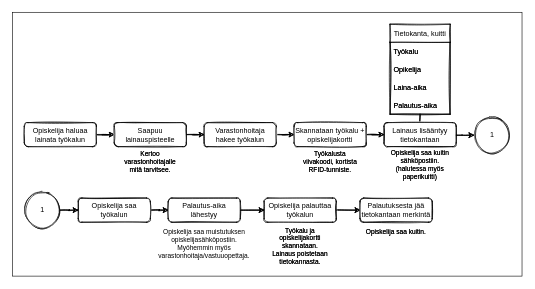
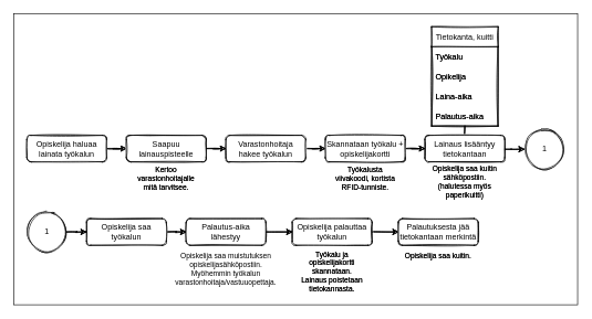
  <mxCell id="0" />
  <mxCell id="1" parent="0" />
  <mxCell id="2" value="" style="rounded=0;whiteSpace=wrap;html=1;shadow=0;glass=0;sketch=0;fontSize=12;strokeColor=default;" vertex="1" parent="1"><mxGeometry x="20" y="20" width="850" height="440" as="geometry" /></mxCell>
  <mxCell id="3" value="" style="edgeStyle=orthogonalEdgeStyle;rounded=0;orthogonalLoop=1;jettySize=auto;html=1;sketch=1;" edge="1" parent="1" source="4" target="6"><mxGeometry relative="1" as="geometry" /></mxCell>
  <mxCell id="4" value="Opiskelija haluaa lainata työkalun" style="rounded=1;whiteSpace=wrap;html=1;fontSize=12;glass=0;strokeWidth=1;shadow=0;verticalAlign=middle;labelPosition=center;verticalLabelPosition=middle;align=center;sketch=1;" parent="1" vertex="1"><mxGeometry x="40" y="204" width="120" height="40" as="geometry" /></mxCell>
  <mxCell id="5" value="" style="edgeStyle=orthogonalEdgeStyle;rounded=0;orthogonalLoop=1;jettySize=auto;html=1;sketch=1;" edge="1" parent="1" source="6" target="9"><mxGeometry relative="1" as="geometry" /></mxCell>
  <mxCell id="6" value="Saapuu lainauspisteelle" style="rounded=1;whiteSpace=wrap;html=1;fontSize=12;glass=0;strokeWidth=1;shadow=0;sketch=1;" vertex="1" parent="1"><mxGeometry x="190" y="204" width="120" height="40" as="geometry" /></mxCell>
  <mxCell id="7" value="Kertoo varastonhoitajalle mitä tarvitsee." style="text;html=1;strokeColor=none;fillColor=none;align=center;verticalAlign=middle;whiteSpace=wrap;rounded=0;sketch=0;fontSize=11;" vertex="1" parent="1"><mxGeometry x="200" y="255" width="100" height="30" as="geometry" /></mxCell>
  <mxCell id="8" value="" style="edgeStyle=orthogonalEdgeStyle;rounded=0;orthogonalLoop=1;jettySize=auto;html=1;sketch=1;" edge="1" parent="1" source="9" target="11"><mxGeometry relative="1" as="geometry" /></mxCell>
  <mxCell id="9" value="Varastonhoitaja hakee työkalun" style="rounded=1;whiteSpace=wrap;html=1;fontSize=12;glass=0;strokeWidth=1;shadow=0;sketch=1;" vertex="1" parent="1"><mxGeometry x="340" y="204" width="120" height="40" as="geometry" /></mxCell>
  <mxCell id="10" value="" style="edgeStyle=orthogonalEdgeStyle;rounded=0;orthogonalLoop=1;jettySize=auto;html=1;sketch=1;" edge="1" parent="1" source="11" target="15"><mxGeometry relative="1" as="geometry" /></mxCell>
  <mxCell id="11" value="Skannataan työkalu + opiskelijakortti" style="rounded=1;whiteSpace=wrap;html=1;fontSize=12;glass=0;strokeWidth=1;shadow=0;sketch=1;" vertex="1" parent="1"><mxGeometry x="490" y="204" width="120" height="40" as="geometry" /></mxCell>
  <mxCell id="12" value="Työkalusta viivakoodi, kortista RFID-tunniste." style="text;html=1;strokeColor=none;fillColor=none;align=center;verticalAlign=middle;whiteSpace=wrap;rounded=0;fontSize=11;" vertex="1" parent="1"><mxGeometry x="500" y="250" width="100" height="40" as="geometry" /></mxCell>
  <mxCell id="13" value="" style="edgeStyle=orthogonalEdgeStyle;rounded=0;orthogonalLoop=1;jettySize=auto;html=1;sketch=1;" edge="1" parent="1" source="15" target="17"><mxGeometry relative="1" as="geometry"><Array as="points"><mxPoint x="770" y="225" /><mxPoint x="770" y="225" /></Array></mxGeometry></mxCell>
  <mxCell id="14" style="edgeStyle=orthogonalEdgeStyle;curved=1;sketch=1;orthogonalLoop=1;jettySize=auto;html=1;exitX=0.5;exitY=0;exitDx=0;exitDy=0;entryX=0.5;entryY=1;entryDx=0;entryDy=0;endArrow=none;endFill=0;" edge="1" parent="1" source="15" target="20"><mxGeometry relative="1" as="geometry" /></mxCell>
  <mxCell id="15" value="Lainaus lisääntyy tietokantaan" style="rounded=1;whiteSpace=wrap;html=1;fontSize=12;glass=0;strokeWidth=1;shadow=0;sketch=1;" vertex="1" parent="1"><mxGeometry x="640" y="204" width="120" height="40" as="geometry" /></mxCell>
  <mxCell id="16" value="Opiskelija saa kuitin sähköpostiin. (halutessa myös paperikuitti)" style="text;html=1;strokeColor=none;fillColor=none;align=center;verticalAlign=middle;whiteSpace=wrap;rounded=0;fontSize=11;" vertex="1" parent="1"><mxGeometry x="650" y="260" width="100" height="30" as="geometry" /></mxCell>
  <mxCell id="17" value="1" style="verticalLabelPosition=middle;verticalAlign=middle;html=1;shape=mxgraph.flowchart.on-page_reference;labelPosition=center;align=center;sketch=1;" vertex="1" parent="1"><mxGeometry x="790" y="195" width="60" height="60" as="geometry" /></mxCell>
  <mxCell id="18" value="" style="edgeStyle=orthogonalEdgeStyle;curved=1;orthogonalLoop=1;jettySize=auto;html=1;sketch=1;" edge="1" parent="1" source="19" target="26"><mxGeometry relative="1" as="geometry" /></mxCell>
  <mxCell id="19" value="1" style="verticalLabelPosition=middle;verticalAlign=middle;html=1;shape=mxgraph.flowchart.on-page_reference;labelPosition=center;align=center;sketch=1;" vertex="1" parent="1"><mxGeometry x="40" y="320" width="60" height="60" as="geometry" /></mxCell>
  <mxCell id="20" value="Tietokanta, kuitti" style="swimlane;fontStyle=0;childLayout=stackLayout;horizontal=1;startSize=30;horizontalStack=0;resizeParent=1;resizeParentMax=0;resizeLast=0;collapsible=1;marginBottom=0;sketch=1;swimlaneLine=1;glass=0;rounded=0;shadow=0;fontSize=12;" vertex="1" parent="1"><mxGeometry x="650" y="40" width="100" height="150" as="geometry"><mxRectangle x="650" y="220" width="90" height="30" as="alternateBounds" /></mxGeometry></mxCell>
  <mxCell id="21" value="Työkalu" style="text;strokeColor=none;fillColor=none;align=left;verticalAlign=middle;spacingLeft=4;spacingRight=4;overflow=hidden;points=[[0,0.5],[1,0.5]];portConstraint=eastwest;rotatable=0;sketch=1;shadow=0;rounded=0;glass=0;" vertex="1" parent="20"><mxGeometry y="30" width="100" height="30" as="geometry" /></mxCell>
  <mxCell id="22" value="Opikelija" style="text;strokeColor=none;fillColor=none;align=left;verticalAlign=middle;spacingLeft=4;spacingRight=4;overflow=hidden;points=[[0,0.5],[1,0.5]];portConstraint=eastwest;rotatable=0;" vertex="1" parent="20"><mxGeometry y="60" width="100" height="30" as="geometry" /></mxCell>
  <mxCell id="23" value="Laina-aika" style="text;strokeColor=none;fillColor=none;align=left;verticalAlign=middle;spacingLeft=4;spacingRight=4;overflow=hidden;points=[[0,0.5],[1,0.5]];portConstraint=eastwest;rotatable=0;" vertex="1" parent="20"><mxGeometry y="90" width="100" height="30" as="geometry" /></mxCell>
  <mxCell id="24" value="Palautus-aika" style="text;strokeColor=none;fillColor=none;align=left;verticalAlign=middle;spacingLeft=4;spacingRight=4;overflow=hidden;points=[[0,0.5],[1,0.5]];portConstraint=eastwest;rotatable=0;" vertex="1" parent="20"><mxGeometry y="120" width="100" height="30" as="geometry" /></mxCell>
  <mxCell id="25" value="" style="edgeStyle=orthogonalEdgeStyle;curved=1;orthogonalLoop=1;jettySize=auto;html=1;sketch=1;" edge="1" parent="1" source="26" target="27"><mxGeometry relative="1" as="geometry" /></mxCell>
  <mxCell id="26" value="Opiskelija saa työkalun" style="rounded=1;whiteSpace=wrap;html=1;fontSize=12;glass=0;strokeWidth=1;shadow=0;sketch=1;" vertex="1" parent="1"><mxGeometry x="130" y="330" width="120" height="40" as="geometry" /></mxCell>
  <mxCell id="27" value="Palautus-aika lähestyy" style="rounded=1;whiteSpace=wrap;html=1;fontSize=12;glass=0;strokeWidth=1;shadow=0;sketch=1;" vertex="1" parent="1"><mxGeometry x="280" y="330" width="120" height="40" as="geometry" /></mxCell>
- <mxCell id="28" value="Opiskelija saa muistutuksen opiskelijasähköpostiin.&lt;br style=&quot;font-size: 11px&quot;&gt;Myöhemmin myös varastonhoitaja/vastuuopettaja." style="text;strokeColor=none;fillColor=none;align=center;verticalAlign=middle;rounded=0;whiteSpace=wrap;html=1;glass=0;shadow=0;sketch=0;fontSize=11;" vertex="1" parent="1"><mxGeometry x="290" y="375.5" width="100" height="60" as="geometry" /></mxCell>
+ <mxCell id="28" value="Opiskelija saa muistutuksen opiskelijasähköpostiin.&lt;br style=&quot;font-size: 11px&quot;&gt;Myöhemmin työkalun varastonhoitaja/vastuuopettaja." style="text;strokeColor=none;fillColor=none;align=center;verticalAlign=middle;rounded=0;whiteSpace=wrap;html=1;glass=0;shadow=0;sketch=0;fontSize=11;" vertex="1" parent="1"><mxGeometry x="290" y="375.5" width="100" height="60" as="geometry" /></mxCell>
  <mxCell id="29" value="" style="edgeStyle=orthogonalEdgeStyle;curved=1;orthogonalLoop=1;jettySize=auto;html=1;sketch=1;" edge="1" parent="1" source="30" target="33"><mxGeometry relative="1" as="geometry" /></mxCell>
  <mxCell id="30" value="Opiskelija palauttaa työkalun" style="rounded=1;whiteSpace=wrap;html=1;fontSize=12;glass=0;strokeWidth=1;shadow=0;sketch=1;" vertex="1" parent="1"><mxGeometry x="440" y="330" width="120" height="40" as="geometry" /></mxCell>
  <mxCell id="31" value="Työkalu ja opiskelijakortti skannataan. Lainaus poistetaan tietokannasta." style="text;html=1;strokeColor=none;fillColor=none;align=center;verticalAlign=middle;whiteSpace=wrap;rounded=0;fontSize=11;" vertex="1" parent="1"><mxGeometry x="450" y="375.5" width="100" height="69" as="geometry" /></mxCell>
  <mxCell id="32" value="" style="endArrow=classic;html=1;curved=1;entryX=0;entryY=0.5;entryDx=0;entryDy=0;exitX=1;exitY=0.5;exitDx=0;exitDy=0;sketch=1;" edge="1" parent="1" source="27" target="30"><mxGeometry width="50" height="50" relative="1" as="geometry"><mxPoint x="360" y="300" as="sourcePoint" /><mxPoint x="410" y="250" as="targetPoint" /></mxGeometry></mxCell>
  <mxCell id="33" value="Palautuksesta jää tietokantaan merkintä" style="rounded=1;whiteSpace=wrap;html=1;fontSize=12;glass=0;strokeWidth=1;shadow=0;sketch=1;" vertex="1" parent="1"><mxGeometry x="600" y="330" width="120" height="40" as="geometry" /></mxCell>
  <mxCell id="34" value="Opiskelija saa kuitin." style="text;html=1;strokeColor=none;fillColor=none;align=center;verticalAlign=middle;whiteSpace=wrap;rounded=0;fontSize=11;" vertex="1" parent="1"><mxGeometry x="605" y="375.5" width="110" height="20" as="geometry" /></mxCell>
  <mxCell id="35" value="" style="edgeStyle=orthogonalEdgeStyle;rounded=0;orthogonalLoop=1;jettySize=auto;html=1;sketch=1;" edge="1" parent="1" source="36" target="38"><mxGeometry relative="1" as="geometry" /></mxCell>
  <mxCell id="36" value="Opiskelija haluaa lainata työkalun" style="rounded=1;whiteSpace=wrap;html=1;fontSize=12;glass=0;strokeWidth=1;shadow=0;verticalAlign=middle;labelPosition=center;verticalLabelPosition=middle;align=center;sketch=1;" vertex="1" parent="1"><mxGeometry x="40" y="204" width="120" height="40" as="geometry" /></mxCell>
  <mxCell id="37" value="" style="edgeStyle=orthogonalEdgeStyle;rounded=0;orthogonalLoop=1;jettySize=auto;html=1;sketch=1;" edge="1" parent="1" source="38" target="41"><mxGeometry relative="1" as="geometry" /></mxCell>
  <mxCell id="38" value="Saapuu lainauspisteelle" style="rounded=1;whiteSpace=wrap;html=1;fontSize=12;glass=0;strokeWidth=1;shadow=0;sketch=1;" vertex="1" parent="1"><mxGeometry x="190" y="204" width="120" height="40" as="geometry" /></mxCell>
  <mxCell id="39" value="Kertoo varastonhoitajalle mitä tarvitsee." style="text;html=1;strokeColor=none;fillColor=none;align=center;verticalAlign=middle;whiteSpace=wrap;rounded=0;sketch=0;fontSize=11;" vertex="1" parent="1"><mxGeometry x="200" y="255" width="100" height="30" as="geometry" /></mxCell>
  <mxCell id="40" value="" style="edgeStyle=orthogonalEdgeStyle;rounded=0;orthogonalLoop=1;jettySize=auto;html=1;sketch=1;" edge="1" parent="1" source="41" target="43"><mxGeometry relative="1" as="geometry" /></mxCell>
  <mxCell id="41" value="Varastonhoitaja hakee työkalun" style="rounded=1;whiteSpace=wrap;html=1;fontSize=12;glass=0;strokeWidth=1;shadow=0;sketch=1;" vertex="1" parent="1"><mxGeometry x="340" y="204" width="120" height="40" as="geometry" /></mxCell>
  <mxCell id="42" value="" style="edgeStyle=orthogonalEdgeStyle;rounded=0;orthogonalLoop=1;jettySize=auto;html=1;sketch=1;" edge="1" parent="1" source="43" target="47"><mxGeometry relative="1" as="geometry" /></mxCell>
  <mxCell id="43" value="Skannataan työkalu + opiskelijakortti" style="rounded=1;whiteSpace=wrap;html=1;fontSize=12;glass=0;strokeWidth=1;shadow=0;sketch=1;" vertex="1" parent="1"><mxGeometry x="490" y="204" width="120" height="40" as="geometry" /></mxCell>
  <mxCell id="44" value="Työkalusta viivakoodi, kortista RFID-tunniste." style="text;html=1;strokeColor=none;fillColor=none;align=center;verticalAlign=middle;whiteSpace=wrap;rounded=0;fontSize=11;" vertex="1" parent="1"><mxGeometry x="500" y="250" width="100" height="40" as="geometry" /></mxCell>
  <mxCell id="45" value="" style="edgeStyle=orthogonalEdgeStyle;rounded=0;orthogonalLoop=1;jettySize=auto;html=1;sketch=1;" edge="1" parent="1" source="47" target="49"><mxGeometry relative="1" as="geometry"><Array as="points"><mxPoint x="770" y="225" /><mxPoint x="770" y="225" /></Array></mxGeometry></mxCell>
  <mxCell id="46" style="edgeStyle=orthogonalEdgeStyle;curved=1;sketch=1;orthogonalLoop=1;jettySize=auto;html=1;exitX=0.5;exitY=0;exitDx=0;exitDy=0;entryX=0.5;entryY=1;entryDx=0;entryDy=0;endArrow=none;endFill=0;" edge="1" parent="1" source="47" target="52"><mxGeometry relative="1" as="geometry" /></mxCell>
  <mxCell id="47" value="Lainaus lisääntyy tietokantaan" style="rounded=1;whiteSpace=wrap;html=1;fontSize=12;glass=0;strokeWidth=1;shadow=0;sketch=1;" vertex="1" parent="1"><mxGeometry x="640" y="204" width="120" height="40" as="geometry" /></mxCell>
  <mxCell id="48" value="Opiskelija saa kuitin sähköpostiin. (halutessa myös paperikuitti)" style="text;html=1;strokeColor=none;fillColor=none;align=center;verticalAlign=middle;whiteSpace=wrap;rounded=0;fontSize=11;" vertex="1" parent="1"><mxGeometry x="650" y="260" width="100" height="30" as="geometry" /></mxCell>
  <mxCell id="49" value="1" style="verticalLabelPosition=middle;verticalAlign=middle;html=1;shape=mxgraph.flowchart.on-page_reference;labelPosition=center;align=center;sketch=1;" vertex="1" parent="1"><mxGeometry x="790" y="195" width="60" height="60" as="geometry" /></mxCell>
  <mxCell id="50" value="" style="edgeStyle=orthogonalEdgeStyle;curved=1;orthogonalLoop=1;jettySize=auto;html=1;sketch=1;" edge="1" parent="1" source="51" target="58"><mxGeometry relative="1" as="geometry" /></mxCell>
  <mxCell id="51" value="1" style="verticalLabelPosition=middle;verticalAlign=middle;html=1;shape=mxgraph.flowchart.on-page_reference;labelPosition=center;align=center;sketch=1;" vertex="1" parent="1"><mxGeometry x="40" y="320" width="60" height="60" as="geometry" /></mxCell>
  <mxCell id="52" value="Tietokanta, kuitti" style="swimlane;fontStyle=0;childLayout=stackLayout;horizontal=1;startSize=30;horizontalStack=0;resizeParent=1;resizeParentMax=0;resizeLast=0;collapsible=1;marginBottom=0;sketch=1;swimlaneLine=1;glass=0;rounded=0;shadow=0;fontSize=12;" vertex="1" parent="1"><mxGeometry x="650" y="40" width="100" height="150" as="geometry"><mxRectangle x="650" y="220" width="90" height="30" as="alternateBounds" /></mxGeometry></mxCell>
  <mxCell id="53" value="Työkalu" style="text;strokeColor=none;fillColor=none;align=left;verticalAlign=middle;spacingLeft=4;spacingRight=4;overflow=hidden;points=[[0,0.5],[1,0.5]];portConstraint=eastwest;rotatable=0;sketch=1;shadow=0;rounded=0;glass=0;" vertex="1" parent="52"><mxGeometry y="30" width="100" height="30" as="geometry" /></mxCell>
  <mxCell id="54" value="Opikelija" style="text;strokeColor=none;fillColor=none;align=left;verticalAlign=middle;spacingLeft=4;spacingRight=4;overflow=hidden;points=[[0,0.5],[1,0.5]];portConstraint=eastwest;rotatable=0;" vertex="1" parent="52"><mxGeometry y="60" width="100" height="30" as="geometry" /></mxCell>
  <mxCell id="55" value="Laina-aika" style="text;strokeColor=none;fillColor=none;align=left;verticalAlign=middle;spacingLeft=4;spacingRight=4;overflow=hidden;points=[[0,0.5],[1,0.5]];portConstraint=eastwest;rotatable=0;" vertex="1" parent="52"><mxGeometry y="90" width="100" height="30" as="geometry" /></mxCell>
  <mxCell id="56" value="Palautus-aika" style="text;strokeColor=none;fillColor=none;align=left;verticalAlign=middle;spacingLeft=4;spacingRight=4;overflow=hidden;points=[[0,0.5],[1,0.5]];portConstraint=eastwest;rotatable=0;" vertex="1" parent="52"><mxGeometry y="120" width="100" height="30" as="geometry" /></mxCell>
  <mxCell id="57" value="" style="edgeStyle=orthogonalEdgeStyle;curved=1;orthogonalLoop=1;jettySize=auto;html=1;sketch=1;" edge="1" parent="1" source="58" target="59"><mxGeometry relative="1" as="geometry" /></mxCell>
  <mxCell id="58" value="Opiskelija saa työkalun" style="rounded=1;whiteSpace=wrap;html=1;fontSize=12;glass=0;strokeWidth=1;shadow=0;sketch=1;" vertex="1" parent="1"><mxGeometry x="130" y="330" width="120" height="40" as="geometry" /></mxCell>
  <mxCell id="59" value="Palautus-aika lähestyy" style="rounded=1;whiteSpace=wrap;html=1;fontSize=12;glass=0;strokeWidth=1;shadow=0;sketch=1;" vertex="1" parent="1"><mxGeometry x="280" y="330" width="120" height="40" as="geometry" /></mxCell>
  <mxCell id="60" value="" style="edgeStyle=orthogonalEdgeStyle;curved=1;orthogonalLoop=1;jettySize=auto;html=1;sketch=1;" edge="1" parent="1" source="61" target="64"><mxGeometry relative="1" as="geometry" /></mxCell>
  <mxCell id="61" value="Opiskelija palauttaa työkalun" style="rounded=1;whiteSpace=wrap;html=1;fontSize=12;glass=0;strokeWidth=1;shadow=0;sketch=1;" vertex="1" parent="1"><mxGeometry x="440" y="330" width="120" height="40" as="geometry" /></mxCell>
  <mxCell id="62" value="Työkalu ja opiskelijakortti skannataan. Lainaus poistetaan tietokannasta." style="text;html=1;strokeColor=none;fillColor=none;align=center;verticalAlign=middle;whiteSpace=wrap;rounded=0;fontSize=11;" vertex="1" parent="1"><mxGeometry x="450" y="375.5" width="100" height="69" as="geometry" /></mxCell>
  <mxCell id="63" value="" style="endArrow=classic;html=1;curved=1;entryX=0;entryY=0.5;entryDx=0;entryDy=0;exitX=1;exitY=0.5;exitDx=0;exitDy=0;sketch=1;" edge="1" parent="1" source="59" target="61"><mxGeometry width="50" height="50" relative="1" as="geometry"><mxPoint x="360" y="300" as="sourcePoint" /><mxPoint x="410" y="250" as="targetPoint" /></mxGeometry></mxCell>
  <mxCell id="64" value="Palautuksesta jää tietokantaan merkintä" style="rounded=1;whiteSpace=wrap;html=1;fontSize=12;glass=0;strokeWidth=1;shadow=0;sketch=1;" vertex="1" parent="1"><mxGeometry x="600" y="330" width="120" height="40" as="geometry" /></mxCell>
  <mxCell id="65" value="Opiskelija saa kuitin." style="text;html=1;strokeColor=none;fillColor=none;align=center;verticalAlign=middle;whiteSpace=wrap;rounded=0;fontSize=11;" vertex="1" parent="1"><mxGeometry x="605" y="375.5" width="110" height="20" as="geometry" /></mxCell>
